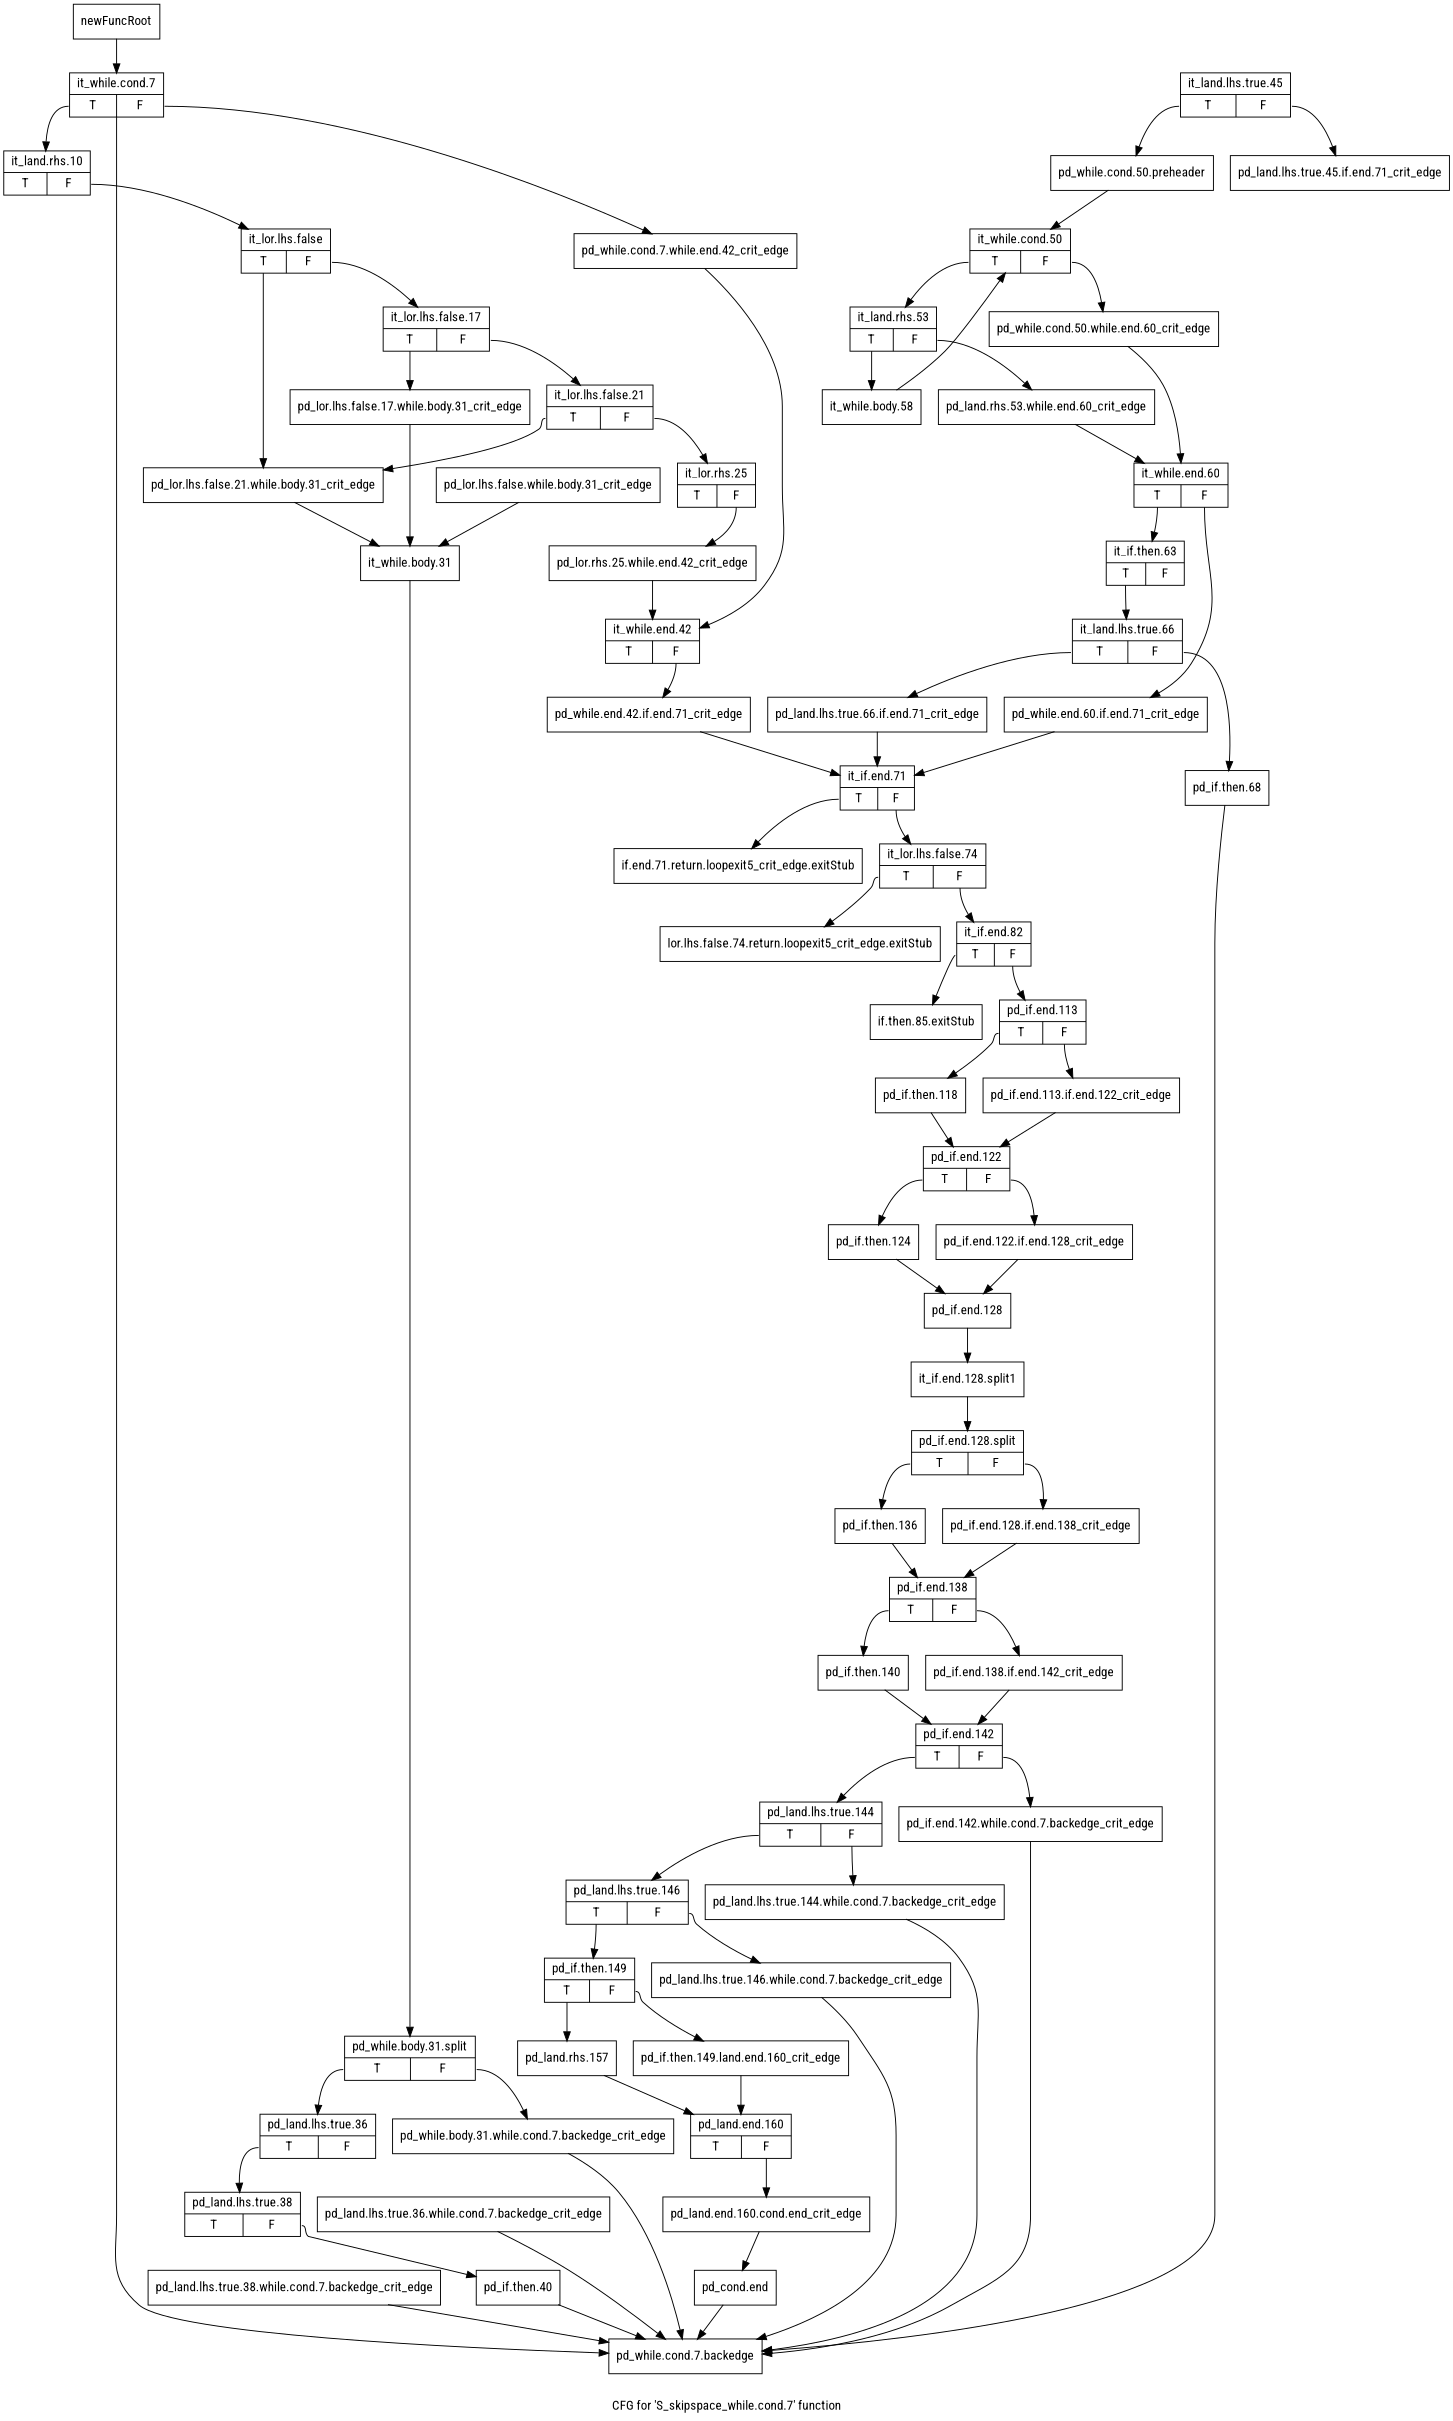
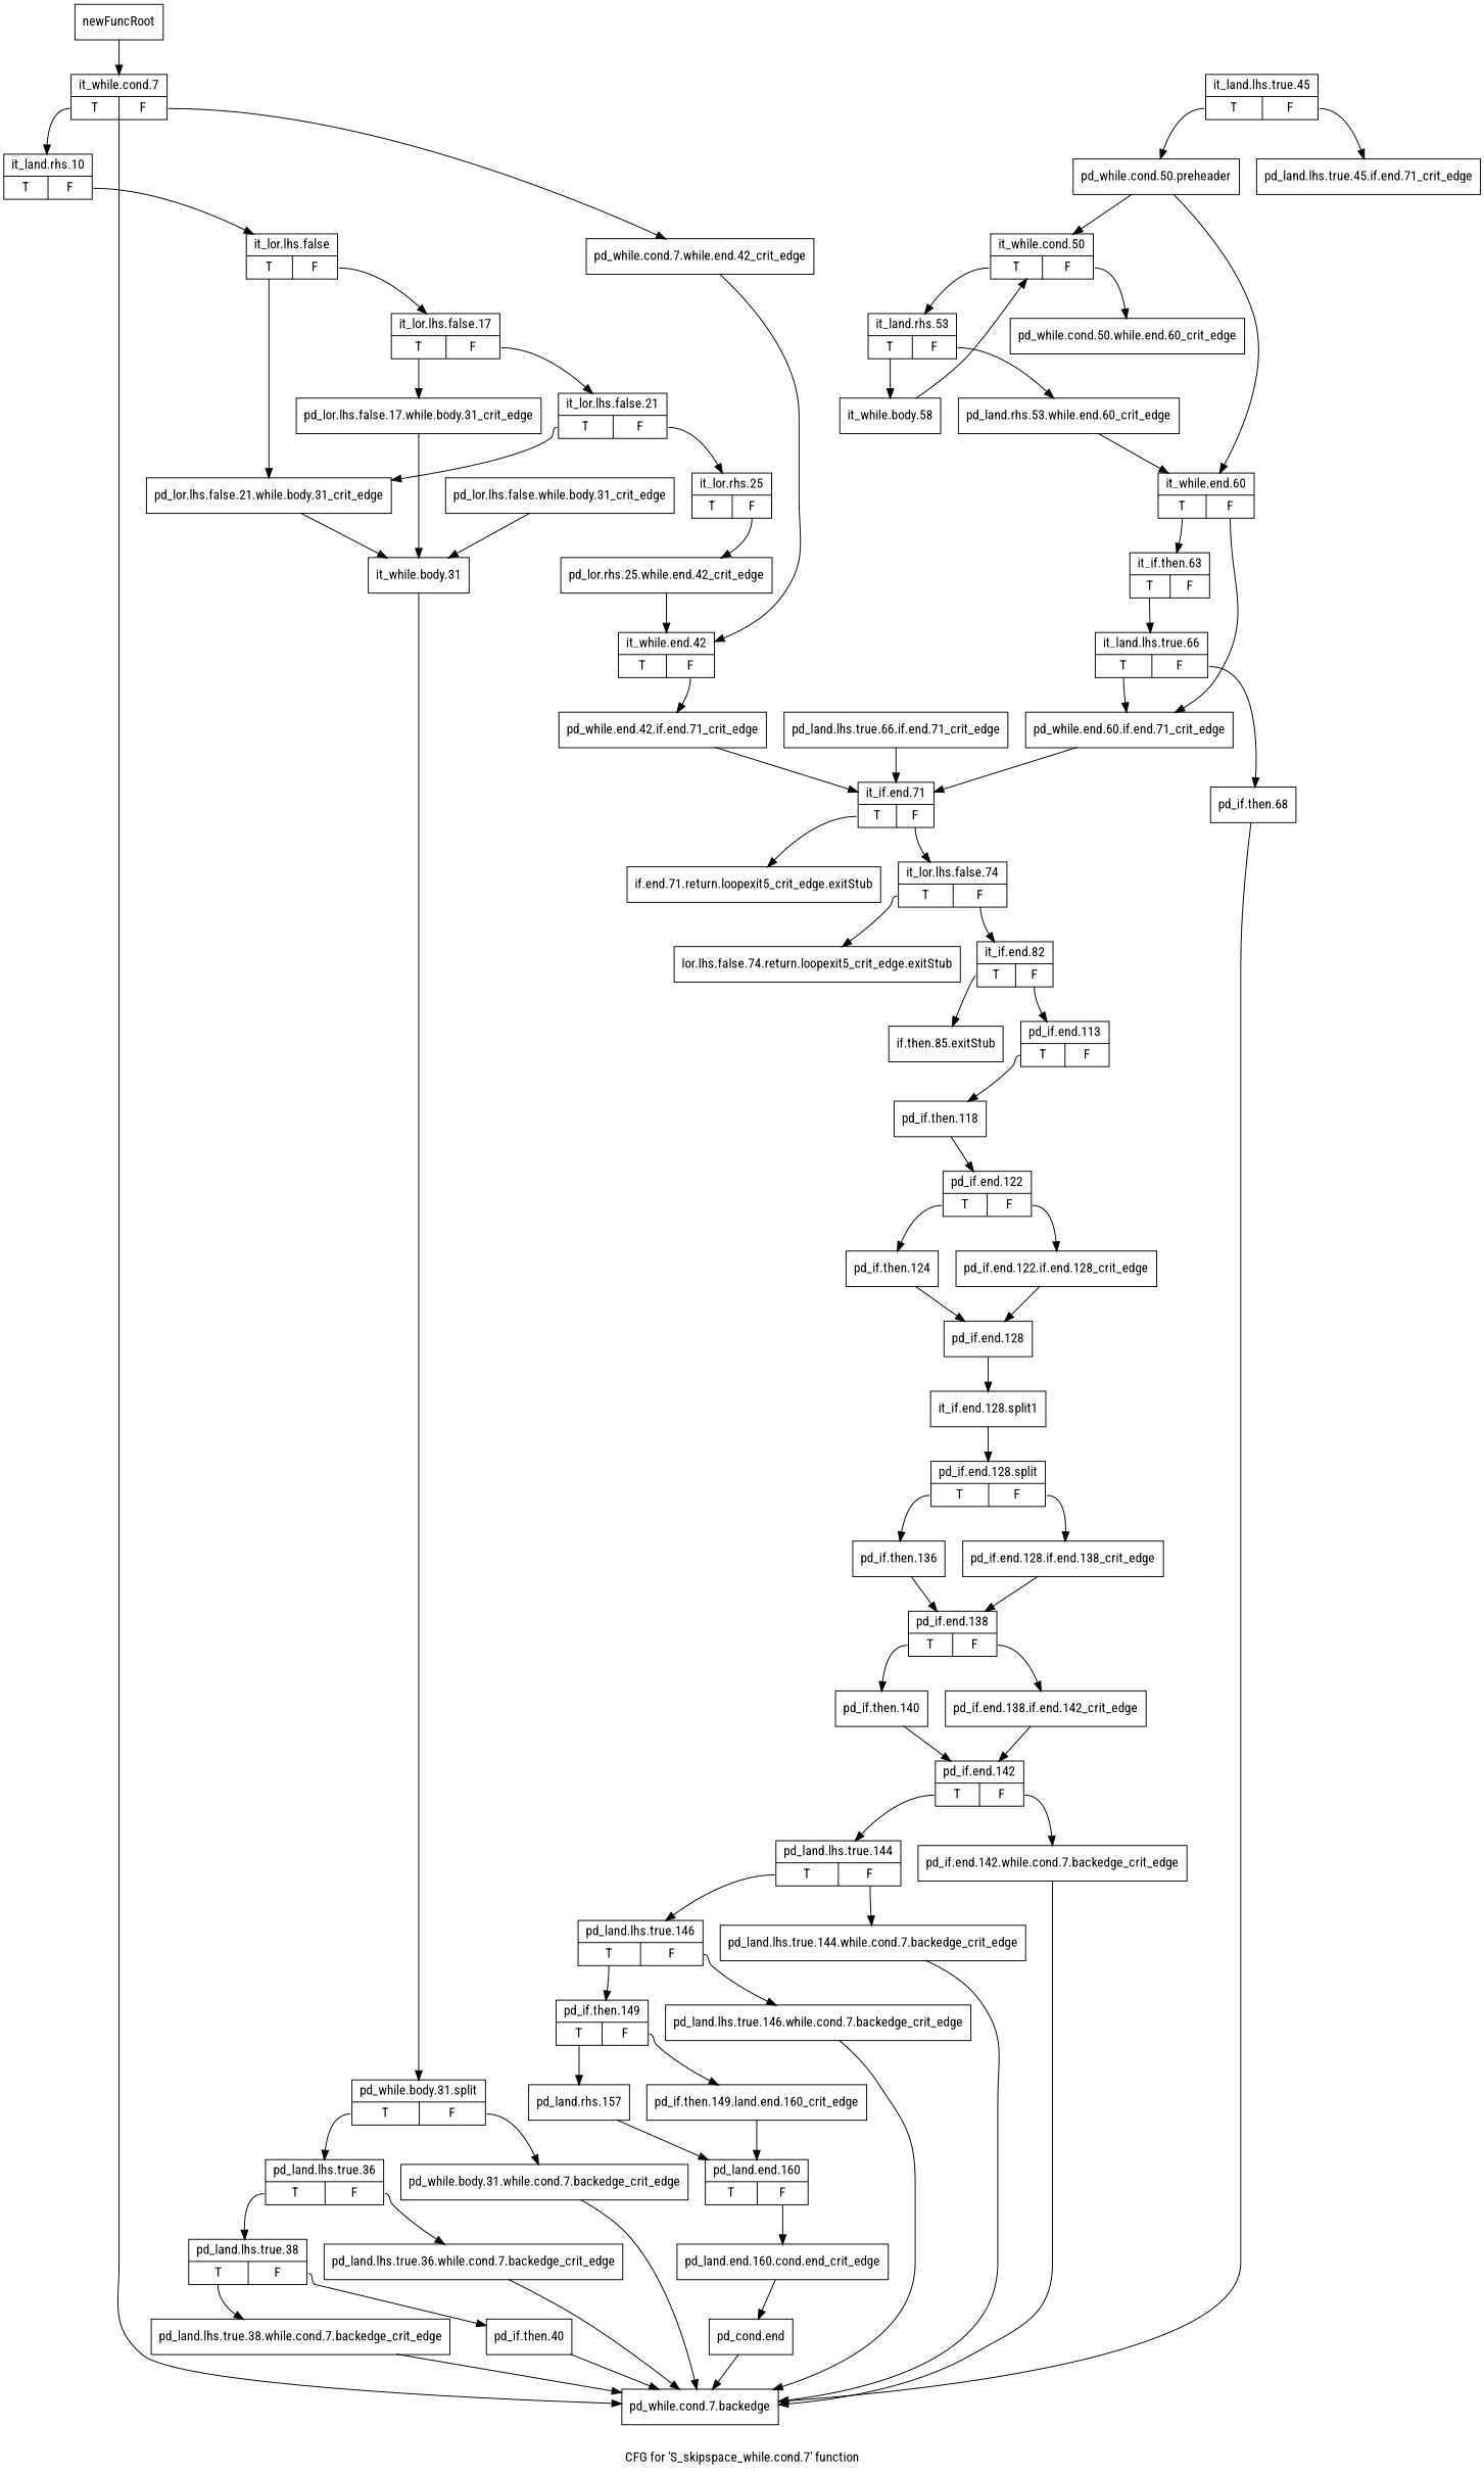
  digraph {
    fontname="Roboto Condensed"
    label="CFG for 'S_skipspace_while.cond.7' function"
    node [fontname="Roboto Condensed" shape=record]
    edge [fontname="Roboto Condensed"]
    n1 [label="{newFuncRoot}"]
    n2 [label="{it_while.cond.7|{<s0>T|<s1>F}}"]
    n3 [label="{it_land.rhs.10|{<s0>T|<s1>F}}"]
    n4 [label="{pd_while.cond.7.while.end.42_crit_edge}"]
    n5 [label="{pd_while.cond.7.backedge}"]
    n6 [label="{it_lor.lhs.false|{<s0>T|<s1>F}}"]
    n7 [label="{it_while.end.42|{<s0>T|<s1>F}}"]
    n8 [label="{if.end.71.return.loopexit5_crit_edge.exitStub}"]
    n9 [label="{lor.lhs.false.74.return.loopexit5_crit_edge.exitStub}"]
    n10 [label="{if.then.85.exitStub}"]
    n11 [label="{it_lor.lhs.false.17|{<s0>T|<s1>F}}"]
    n12 [label="{pd_lor.lhs.false.21.while.body.31_crit_edge}"]
    n13 [label="{pd_while.end.42.if.end.71_crit_edge}"]
    n14 [label="{it_land.lhs.true.45|{<s0>T|<s1>F}}"]
    n15 [label="{pd_while.cond.50.preheader}"]
    n16 [label="{pd_land.lhs.true.45.if.end.71_crit_edge}"]
    n17 [label="{it_if.end.71|{<s0>T|<s1>F}}"]
    n18 [label="{it_while.body.31}"]
    n19 [label="{pd_while.body.31.split|{<s0>T|<s1>F}}"]
    n20 [label="{pd_lor.lhs.false.while.body.31_crit_edge}"]
    n21 [label="{pd_lor.lhs.false.17.while.body.31_crit_edge}"]
    n22 [label="{it_lor.lhs.false.21|{<s0>T|<s1>F}}"]
    n23 [label="{it_lor.rhs.25|{<s0>T|<s1>F}}"]
    n24 [label="{pd_lor.rhs.25.while.end.42_crit_edge}"]
    n25 [label="{it_while.cond.50|{<s0>T|<s1>F}}"]
    n26 [label="{it_lor.lhs.false.74|{<s0>T|<s1>F}}"]
    n27 [label="{it_if.end.82|{<s0>T|<s1>F}}"]
    n28 [label="{it_land.rhs.53|{<s0>T|<s1>F}}"]
    n29 [label="{pd_while.cond.50.while.end.60_crit_edge}"]
    n30 [label="{it_while.body.58}"]
    n31 [label="{pd_land.rhs.53.while.end.60_crit_edge}"]
    n32 [label="{it_while.end.60|{<s0>T|<s1>F}}"]
    n33 [label="{it_if.then.63|{<s0>T|<s1>F}}"]
    n34 [label="{pd_while.end.60.if.end.71_crit_edge}"]
    n35 [label="{it_land.lhs.true.66|{<s0>T|<s1>F}}"]
    n36 [label="{pd_land.lhs.true.66.if.end.71_crit_edge}"]
    n37 [label="{pd_if.then.68}"]
    n38 [label="{pd_if.end.113|{<s0>T|<s1>F}}"]
    n39 [label="{pd_if.then.118}"]
-   n40 [label="{pd_if.end.113.if.end.122_crit_edge}"]
    n41 [label="{pd_if.end.122|{<s0>T|<s1>F}}"]
    n42 [label="{pd_if.then.124}"]
    n43 [label="{pd_if.end.122.if.end.128_crit_edge}"]
    n44 [label="{pd_if.end.128}"]
    n45 [label="{it_if.end.128.split1}"]
    n46 [label="{pd_if.end.128.split|{<s0>T|<s1>F}}"]
    n47 [label="{pd_if.then.136}"]
    n48 [label="{pd_if.end.128.if.end.138_crit_edge}"]
    n49 [label="{pd_if.end.138|{<s0>T|<s1>F}}"]
    n50 [label="{pd_if.then.140}"]
    n51 [label="{pd_if.end.138.if.end.142_crit_edge}"]
    n52 [label="{pd_if.end.142|{<s0>T|<s1>F}}"]
    n53 [label="{pd_land.lhs.true.144|{<s0>T|<s1>F}}"]
    n54 [label="{pd_if.end.142.while.cond.7.backedge_crit_edge}"]
    n55 [label="{pd_land.lhs.true.146|{<s0>T|<s1>F}}"]
    n56 [label="{pd_land.lhs.true.144.while.cond.7.backedge_crit_edge}"]
    n57 [label="{pd_if.then.149|{<s0>T|<s1>F}}"]
    n58 [label="{pd_land.lhs.true.146.while.cond.7.backedge_crit_edge}"]
    n59 [label="{pd_land.rhs.157}"]
    n60 [label="{pd_if.then.149.land.end.160_crit_edge}"]
    n61 [label="{pd_land.end.160|{<s0>T|<s1>F}}"]
    n62 [label="{pd_land.end.160.cond.end_crit_edge}"]
    n63 [label="{pd_cond.end}"]
    n64 [label="{pd_land.lhs.true.36|{<s0>T|<s1>F}}"]
    n65 [label="{pd_while.body.31.while.cond.7.backedge_crit_edge}"]
    n66 [label="{pd_land.lhs.true.38|{<s0>T|<s1>F}}"]
    n67 [label="{pd_land.lhs.true.36.while.cond.7.backedge_crit_edge}"]
    n68 [label="{pd_land.lhs.true.38.while.cond.7.backedge_crit_edge}"]
    n69 [label="{pd_if.then.40}"]
    n1 -> n2
    n2 -> n3 [tailport=s0]
    n2 -> n4 [tailport=s1]
    n2 -> n5
    n3 -> n6 [tailport=s1]
    n4 -> n7
    n6 -> n11 [tailport=s1]
    n6 -> n12 [tailport=s0]
    n7 -> n13 [tailport=s1]
    n11 -> n21 [tailport=s0]
    n11 -> n22 [tailport=s1]
    n12 -> n18
    n13 -> n17
    n14 -> n15 [tailport=s0]
    n14 -> n16 [tailport=s1]
    n15 -> n25
    n17 -> n8 [tailport=s0]
    n17 -> n26 [tailport=s1]
    n18 -> n19
    n19 -> n64 [tailport=s0]
    n19 -> n65 [tailport=s1]
    n20 -> n18
    n21 -> n18
    n22 -> n12 [tailport=s0]
    n22 -> n23 [tailport=s1]
    n23 -> n24 [tailport=s1]
    n24 -> n7
    n25 -> n28 [tailport=s0]
    n25 -> n29 [tailport=s1]
    n26 -> n9 [tailport=s0]
    n26 -> n27 [tailport=s1]
    n27 -> n10 [tailport=s0]
    n27 -> n38 [tailport=s1]
    n28 -> n30 [tailport=s0]
    n28 -> n31 [tailport=s1]
-   n29 -> n32
+   n15 -> n32
    n30 -> n25
    n31 -> n32
    n32 -> n33 [tailport=s0]
    n32 -> n34 [tailport=s1]
    n33 -> n35 [tailport=s0]
    n34 -> n17
-   n35 -> n36 [tailport=s0]
+   n35 -> n34 [tailport=s0]
    n35 -> n37 [tailport=s1]
    n36 -> n17
    n37 -> n5
    n38 -> n39 [tailport=s0]
-   n38 -> n40 [tailport=s1]
    n39 -> n41
-   n40 -> n41
    n41 -> n42 [tailport=s0]
    n41 -> n43 [tailport=s1]
    n42 -> n44
    n43 -> n44
    n44 -> n45
    n45 -> n46
    n46 -> n47 [tailport=s0]
    n46 -> n48 [tailport=s1]
    n47 -> n49
    n48 -> n49
    n49 -> n50 [tailport=s0]
    n49 -> n51 [tailport=s1]
    n50 -> n52
    n51 -> n52
    n52 -> n53 [tailport=s0]
    n52 -> n54 [tailport=s1]
    n53 -> n55 [tailport=s0]
    n53 -> n56 [tailport=s1]
    n54 -> n5
    n55 -> n57 [tailport=s0]
    n55 -> n58 [tailport=s1]
    n56 -> n5
    n57 -> n59 [tailport=s0]
    n57 -> n60 [tailport=s1]
    n58 -> n5
    n59 -> n61
    n60 -> n61
    n61 -> n62 [tailport=s1]
    n62 -> n63
    n63 -> n5
    n64 -> n66 [tailport=s0]
+   n64 -> n67 [tailport=s1]
    n65 -> n5
+   n66 -> n68 [tailport=s0]
    n66 -> n69 [tailport=s1]
    n67 -> n5
    n68 -> n5
    n69 -> n5
  }
